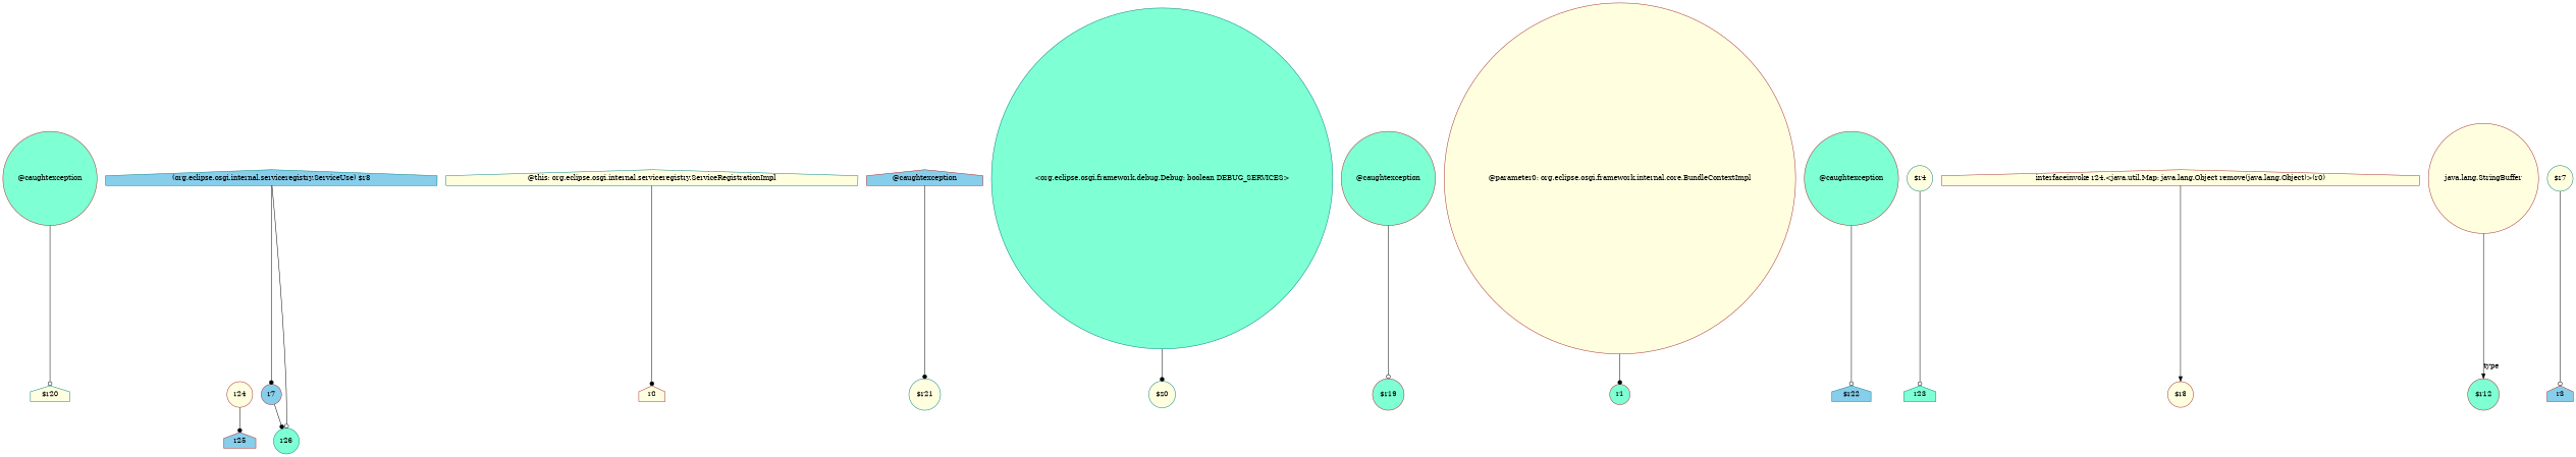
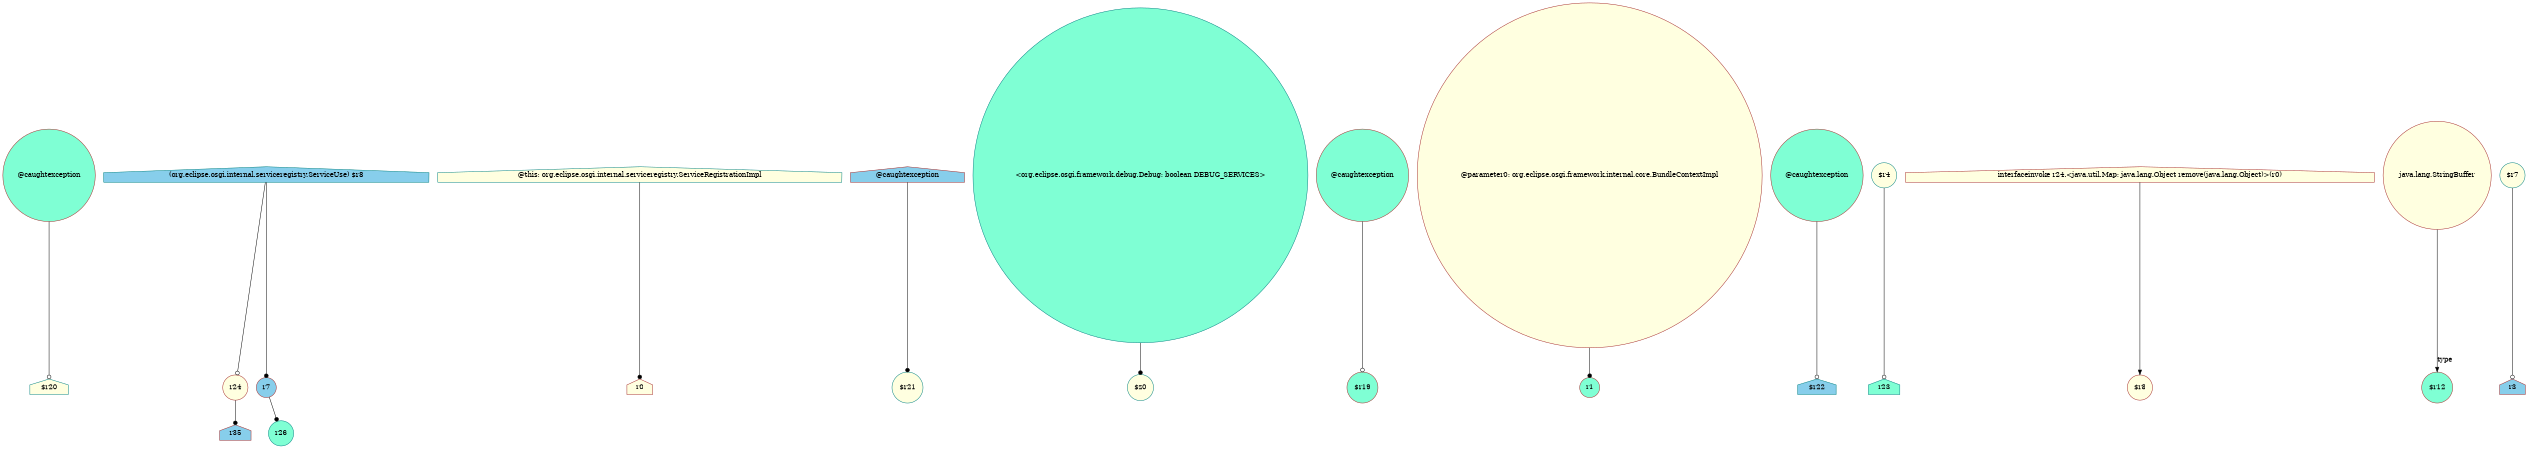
  digraph {
    node [color=brown fillcolor=lightyellow shape=circle style=filled]
    edge [arrowhead=dot]
    n1 [fillcolor=aquamarine label="@caughtexception"]
    n2 [color=teal label="$r20" shape=house]
    n3 [label=r24]
-   n4 [fillcolor=skyblue label=r25 shape=house]
+   n4 [fillcolor=skyblue label=r35 shape=house]
    n5 [color=teal fillcolor=skyblue label="(org.eclipse.osgi.internal.serviceregistry.ServiceUse) $r8" shape=house]
    n6 [fillcolor=skyblue label=r7]
    n7 [color=teal fillcolor=aquamarine label=r26]
    n8 [color=teal label="@this: org.eclipse.osgi.internal.serviceregistry.ServiceRegistrationImpl" shape=house]
    n9 [label=r0 shape=house]
    n10 [fillcolor=skyblue label="@caughtexception" shape=house]
    n11 [color=teal label="$r21"]
    n12 [color=teal fillcolor=aquamarine label="<org.eclipse.osgi.framework.debug.Debug: boolean DEBUG_SERVICES>"]
    n13 [color=teal label="$z0"]
    n14 [fillcolor=aquamarine label="@caughtexception"]
    n15 [fillcolor=aquamarine label="$r19"]
    n16 [label="@parameter0: org.eclipse.osgi.framework.internal.core.BundleContextImpl"]
    n17 [fillcolor=aquamarine label=r1]
    n18 [fillcolor=aquamarine label="@caughtexception"]
    n19 [color=teal fillcolor=skyblue label="$r22" shape=house]
    n20 [color=teal label="$r4"]
    n21 [color=teal fillcolor=aquamarine label=r23 shape=house]
    n22 [label="interfaceinvoke r24.<java.util.Map: java.lang.Object remove(java.lang.Object)>(r0)" shape=house]
    n23 [label="$r8"]
    n24 [label="java.lang.StringBuffer"]
    n25 [fillcolor=aquamarine label="$r12"]
    n26 [color=teal label="$r7"]
    n27 [fillcolor=skyblue label=r3 shape=house]
    n1 -> n2 [arrowhead=odot]
    n3 -> n4
    n5 -> n6
-   n5 -> n7 [arrowhead=odot]
+   n5 -> n3 [arrowhead=odot]
    n6 -> n7
    n8 -> n9
    n10 -> n11
    n12 -> n13
    n14 -> n15 [arrowhead=odot]
    n16 -> n17
    n18 -> n19 [arrowhead=odot]
    n20 -> n21 [arrowhead=odot]
    n22 -> n23 [arrowhead=normal]
    n24 -> n25 [arrowhead=normal label=type]
    n26 -> n27 [arrowhead=odot]
  }
